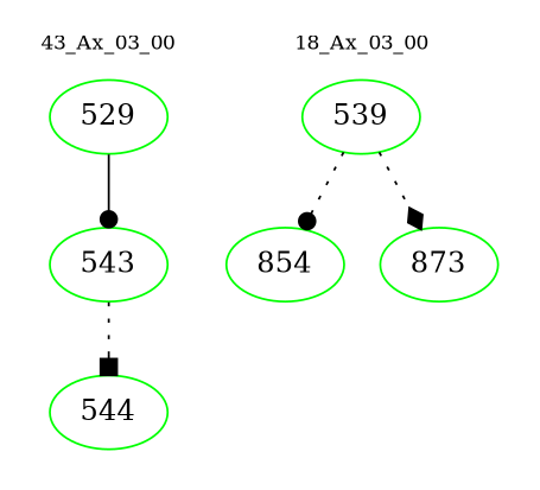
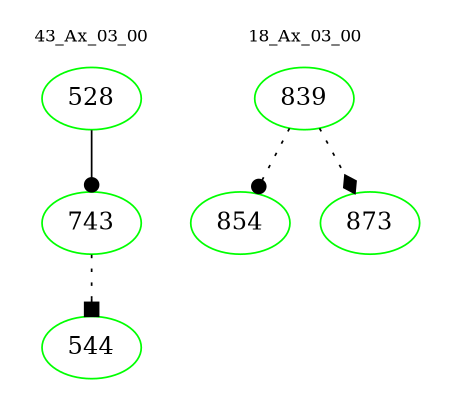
  digraph {
    node [color=green]
    edge [arrowhead=dot color=black style=dotted]
-   n1 [label=529]
+   n1 [label=528]
    n2 [label=544]
-   n3 [label=543]
-   n4 [label=539]
+   n3 [label=743]
+   n4 [label=839]
    n5 [label=854]
    n6 [label=873]
    subgraph cluster_1 {
      color=white
      fontsize=10
      label="43_Ax_03_00"
      n1
      n2
      n3
    }
    subgraph cluster_2 {
      color=white
      fontsize=10
      label="18_Ax_03_00"
      n4
      n5
      n6
    }
    n1 -> n3 [style=solid]
    n3 -> n2 [arrowhead=box]
    n4 -> n5
    n4 -> n6 [arrowhead=diamond]
  }
